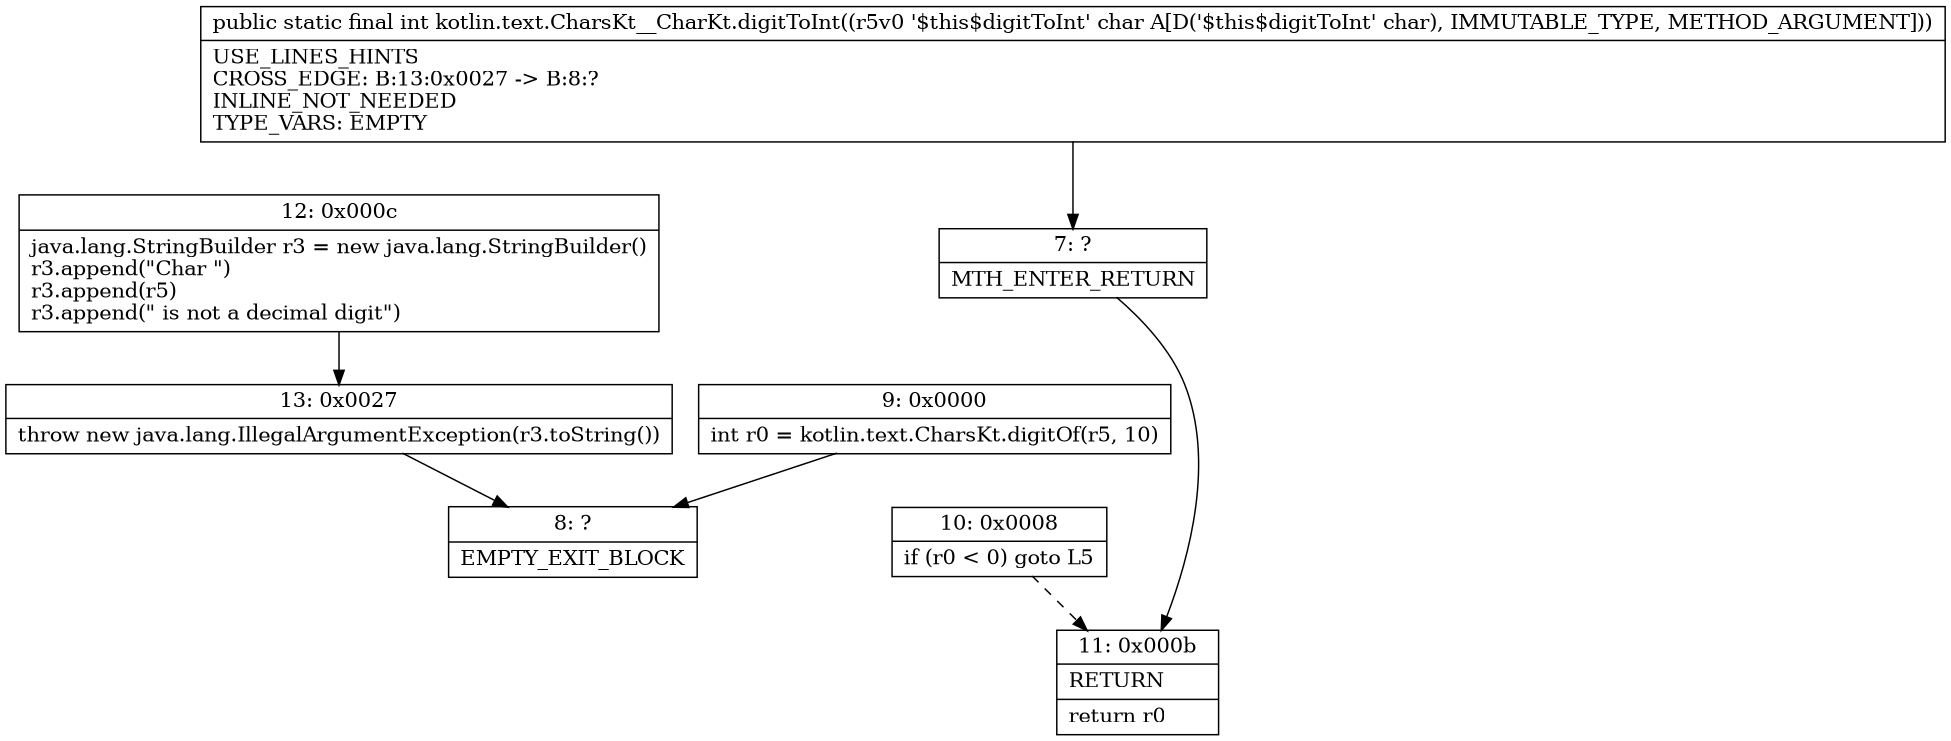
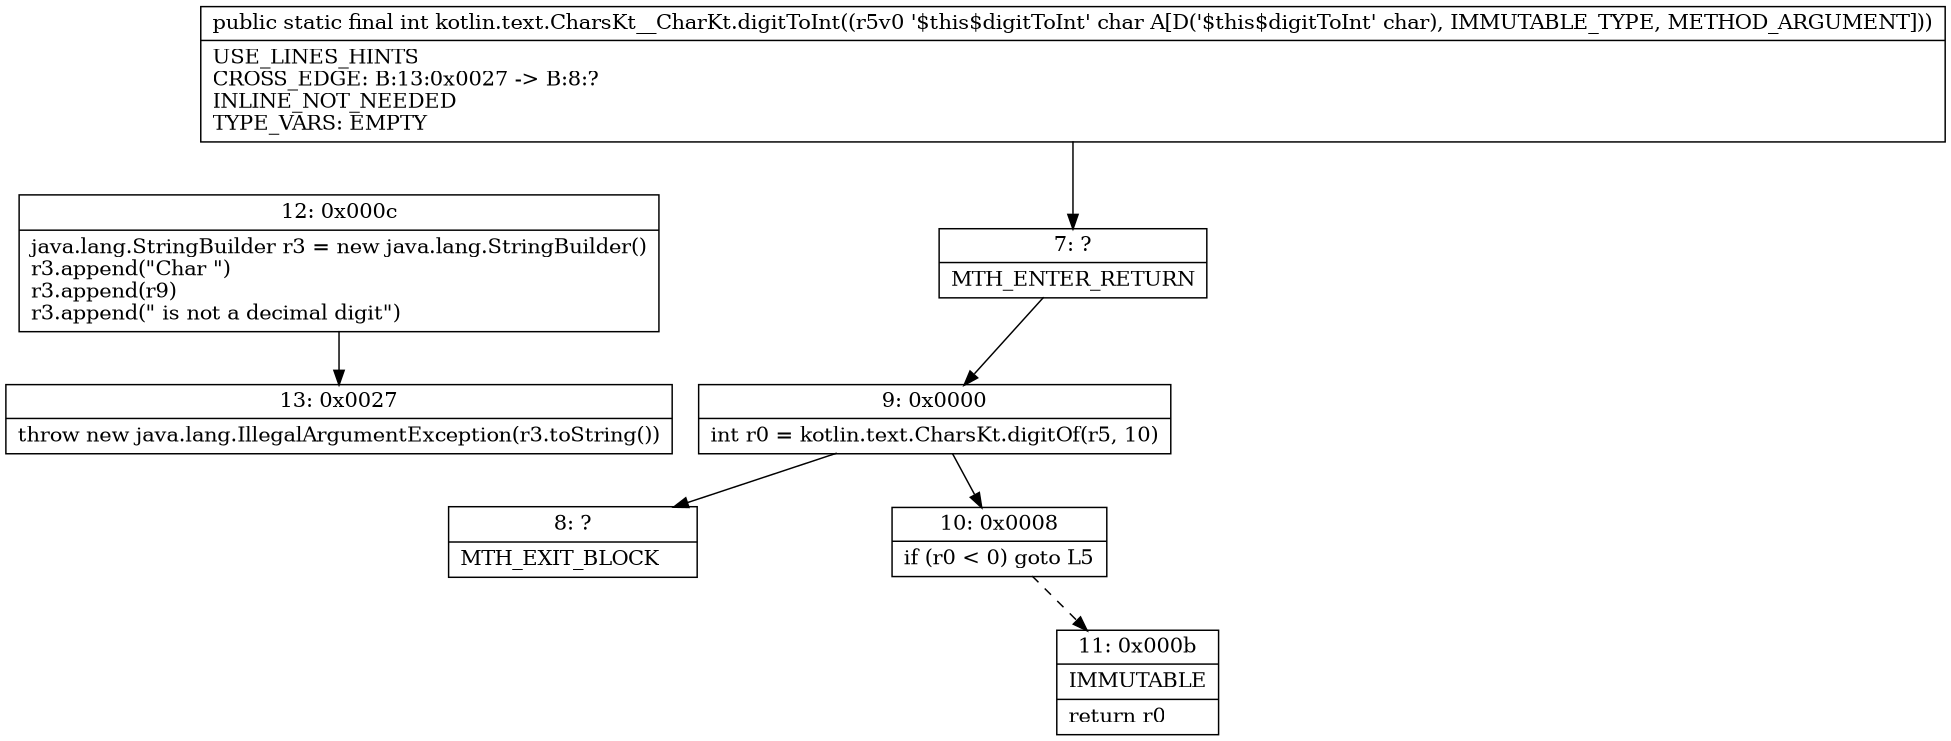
  digraph {
    node [shape=record]
    n1 [label="{7\:\ ?|MTH_ENTER_RETURN\l}"]
    n2 [label="{9\:\ 0x0000|int r0 = kotlin.text.CharsKt.digitOf(r5, 10)\l}"]
    n3 [label="{10\:\ 0x0008|if (r0 \< 0) goto L5\l}"]
-   n4 [label="{8\:\ ?|EMPTY_EXIT_BLOCK\l}"]
-   n5 [label="{11\:\ 0x000b|RETURN\l|return r0\l}"]
-   n6 [label="{12\:\ 0x000c|java.lang.StringBuilder r3 = new java.lang.StringBuilder()\lr3.append(\"Char \")\lr3.append(r5)\lr3.append(\" is not a decimal digit\")\l}"]
+   n4 [label="{8\:\ ?|MTH_EXIT_BLOCK\l}"]
+   n5 [label="{11\:\ 0x000b|IMMUTABLE\l|return r0\l}"]
+   n6 [label="{12\:\ 0x000c|java.lang.StringBuilder r3 = new java.lang.StringBuilder()\lr3.append(\"Char \")\lr3.append(r9)\lr3.append(\" is not a decimal digit\")\l}"]
    n7 [label="{13\:\ 0x0027|throw new java.lang.IllegalArgumentException(r3.toString())\l}"]
    n8 [label="{public static final int kotlin.text.CharsKt__CharKt.digitToInt((r5v0 '$this$digitToInt' char A[D('$this$digitToInt' char), IMMUTABLE_TYPE, METHOD_ARGUMENT]))  | USE_LINES_HINTS\lCROSS_EDGE: B:13:0x0027 \-\> B:8:?\lINLINE_NOT_NEEDED\lTYPE_VARS: EMPTY\l}"]
-   n1 -> n5
+   n1 -> n2
+   n2 -> n3
    n2 -> n4
    n3 -> n5 [style=dashed]
    n6 -> n7
-   n7 -> n4
    n8 -> n1
  }
